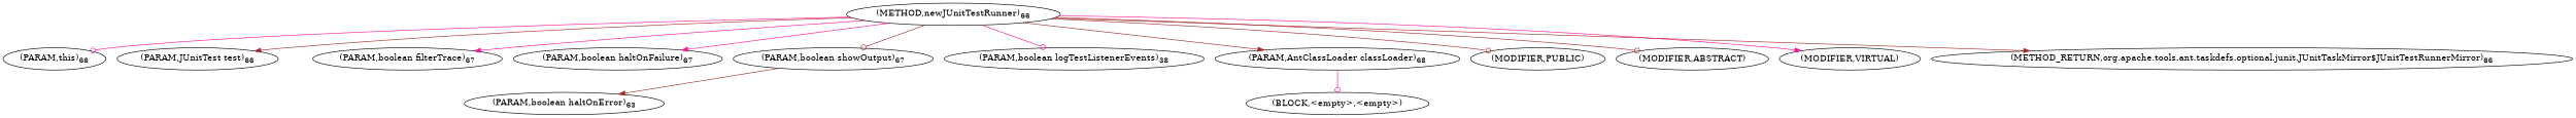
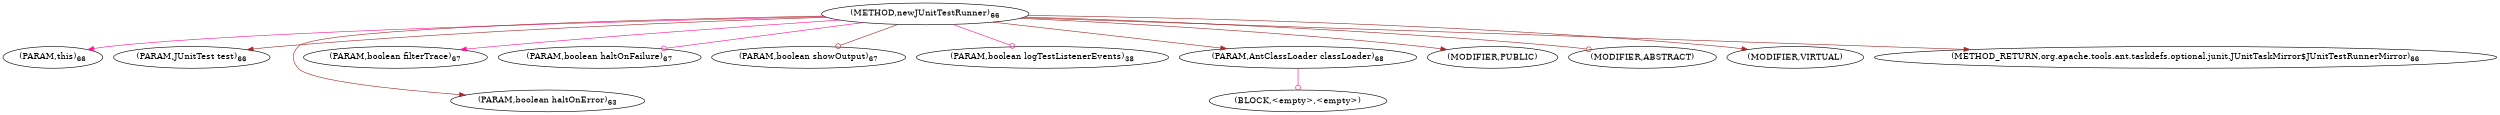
  digraph {
    edge [arrowhead=normal color=brown]
    n1 [label=<(METHOD,newJUnitTestRunner)<SUB>66</SUB>>]
    n2 [label=<(PARAM,this)<SUB>66</SUB>>]
    n3 [label=<(PARAM,JUnitTest test)<SUB>66</SUB>>]
    n4 [label=<(PARAM,boolean haltOnError)<SUB>63</SUB>>]
    n5 [label=<(PARAM,boolean filterTrace)<SUB>67</SUB>>]
    n6 [label=<(PARAM,boolean haltOnFailure)<SUB>67</SUB>>]
    n7 [label=<(PARAM,boolean showOutput)<SUB>67</SUB>>]
    n8 [label=<(PARAM,boolean logTestListenerEvents)<SUB>38</SUB>>]
    n9 [label=<(PARAM,AntClassLoader classLoader)<SUB>68</SUB>>]
    n10 [label=<(MODIFIER,PUBLIC)>]
    n11 [label=<(MODIFIER,ABSTRACT)>]
    n12 [label=<(MODIFIER,VIRTUAL)>]
    n13 [label=<(METHOD_RETURN,org.apache.tools.ant.taskdefs.optional.junit.JUnitTaskMirror$JUnitTestRunnerMirror)<SUB>66</SUB>>]
    n14 [label=<(BLOCK,&lt;empty&gt;,&lt;empty&gt;)>]
-   n1 -> n2 [arrowhead=odot color=deeppink]
+   n1 -> n2 [color=deeppink]
    n1 -> n3
-   n7 -> n4
+   n1 -> n4
    n1 -> n5 [color=deeppink]
-   n1 -> n6 [color=deeppink]
+   n1 -> n6 [arrowhead=odot color=deeppink]
    n1 -> n7 [arrowhead=odot]
    n1 -> n8 [arrowhead=odot color=deeppink]
    n1 -> n9
-   n1 -> n10 [arrowhead=odot]
+   n1 -> n10
    n1 -> n11 [arrowhead=odot]
-   n1 -> n12 [color=deeppink]
+   n1 -> n12
    n1 -> n13
    n9 -> n14 [arrowhead=odot color=deeppink]
  }
